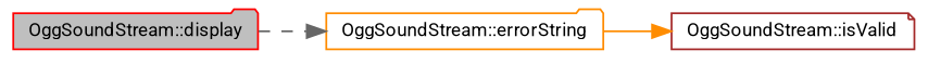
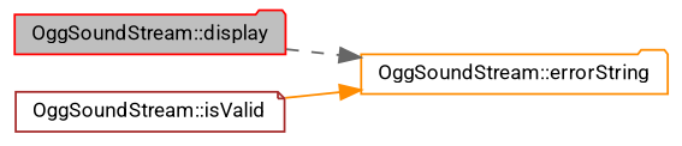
  digraph {
    fontname=Roboto
    rankdir=LR
    node [fillcolor=white fontname=Roboto fontsize=10 shape=folder style=filled]
    edge [fontname=Roboto fontsize=10 labelfontname=Helvetica labelfontsize=10]
    n1 [color=red fillcolor=grey75 fontcolor=black height=0.2 label="OggSoundStream::display" width=0.4]
    n2 [color=darkorange height=0.2 label="OggSoundStream::errorString" width=0.4]
    n3 [color=brown height=0.2 label="OggSoundStream::isValid" shape=note width=0.4]
    n1 -> n2 [color=gray40 style=dashed]
-   n2 -> n3 [color=darkorange style=solid]
+   n3 -> n2 [color=darkorange style=solid]
  }
